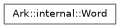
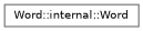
  digraph {
    rankdir=LR
-   n1 [color=grey40 fillcolor=white fontname=Helvetica fontsize=10 height=0.2 label="Ark::internal::Word" shape=box style=filled width=0.4]
+   n1 [color=grey40 fillcolor=white fontname=Helvetica fontsize=10 height=0.2 label="Word::internal::Word" shape=box style=filled width=0.4]
  }
